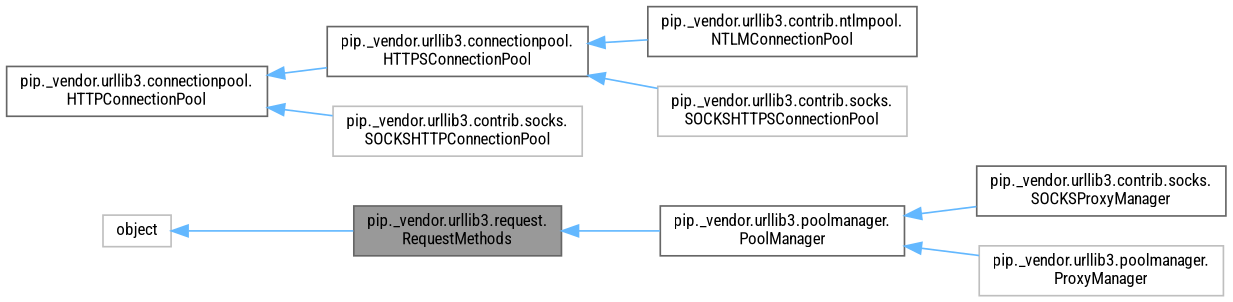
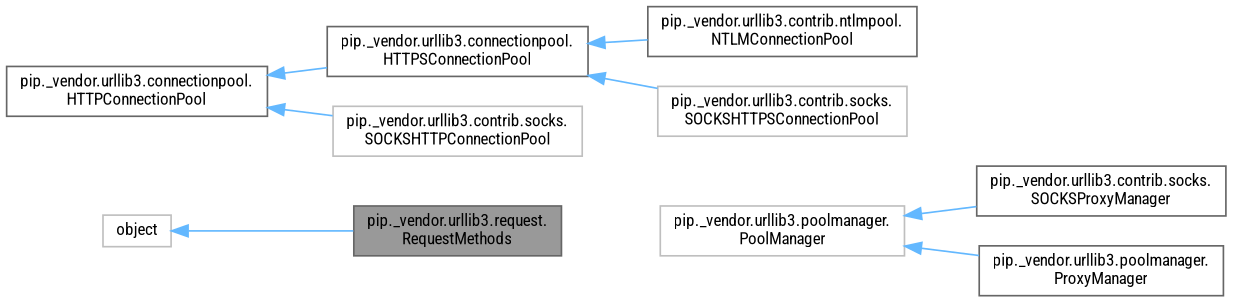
  digraph {
    fontname="Roboto Condensed"
    rankdir=LR
    node [color=gray40 fillcolor=white fontname="Roboto Condensed" fontsize=10 shape=box style=filled]
    edge [color=steelblue1 dir=back fontname="Roboto Condensed" fontsize=10 labelfontname=Helvetica labelfontsize=10 style=solid]
    n1 [fillcolor=grey60 fontcolor=black height=0.2 label="pip._vendor.urllib3.request.\lRequestMethods" width=0.4]
-   n2 [height=0.2 label="pip._vendor.urllib3.poolmanager.\lPoolManager" width=0.4]
+   n2 [color=grey75 height=0.2 label="pip._vendor.urllib3.poolmanager.\lPoolManager" width=0.4]
    n3 [height=0.2 label="pip._vendor.urllib3.connectionpool.\lHTTPConnectionPool" width=0.4]
    n4 [height=0.2 label="pip._vendor.urllib3.connectionpool.\lHTTPSConnectionPool" width=0.4]
    n5 [color=grey75 height=0.2 label="pip._vendor.urllib3.contrib.socks.\lSOCKSHTTPConnectionPool" width=0.4]
    n6 [height=0.2 label="pip._vendor.urllib3.contrib.socks.\lSOCKSProxyManager" width=0.4]
-   n7 [color=grey75 height=0.2 label="pip._vendor.urllib3.poolmanager.\lProxyManager" width=0.4]
+   n7 [height=0.2 label="pip._vendor.urllib3.poolmanager.\lProxyManager" width=0.4]
    n8 [color=grey75 height=0.2 label=object width=0.4]
    n9 [height=0.2 label="pip._vendor.urllib3.contrib.ntlmpool.\lNTLMConnectionPool" width=0.4]
    n10 [color=grey75 height=0.2 label="pip._vendor.urllib3.contrib.socks.\lSOCKSHTTPSConnectionPool" width=0.4]
-   n1 -> n2
    n2 -> n6
    n2 -> n7
    n3 -> n4
    n3 -> n5
    n4 -> n9
    n4 -> n10
    n8 -> n1
  }
